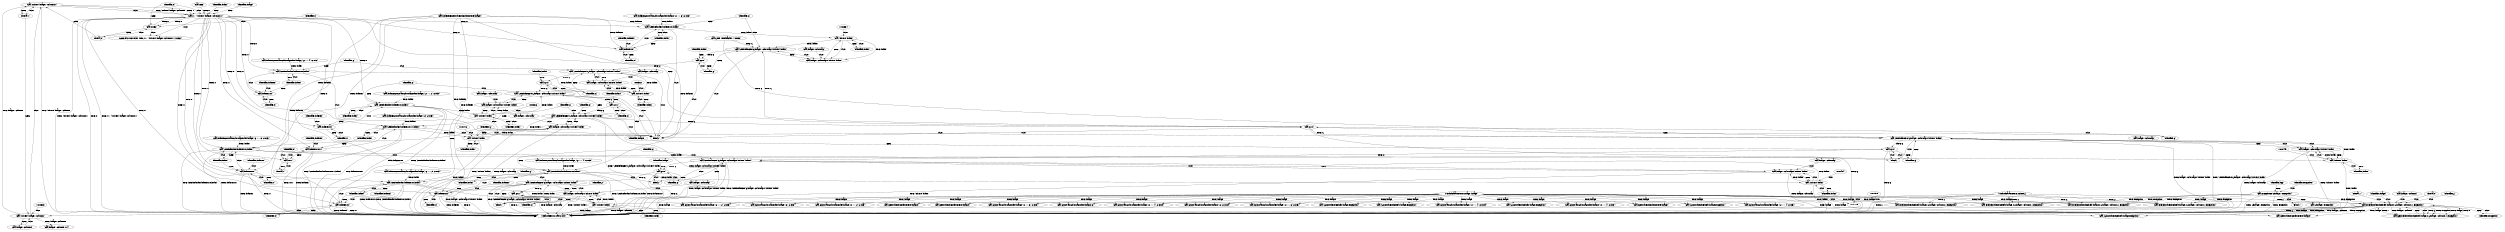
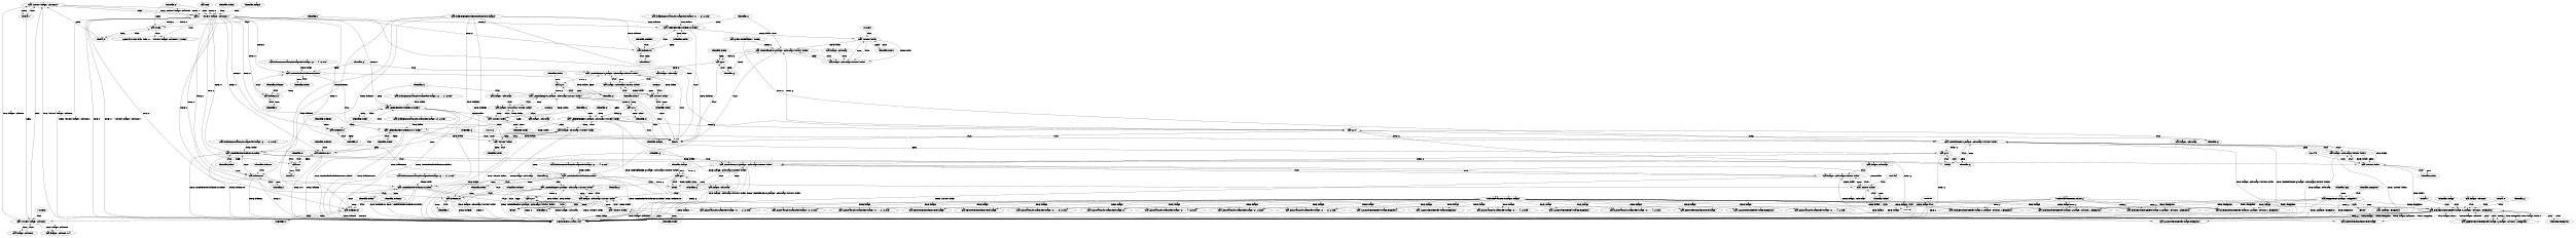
  digraph {
    n1 [label="(Call,(ssize_t) image->columns-1)"]
    n2 [label="(Call,x < ((ssize_t) image->columns-1))"]
    n3 [label="(Literal,1)"]
    n4 [label="(MethodReturn,static void)"]
    n5 [label="(Call,x+=2)"]
    n6 [label="(Call,SetPixelIndex(indexes+x,index))"]
    n7 [label="(Call,indexes+x)"]
    n8 [label="(Call,SetPixelIndex(indexes+x,index))"]
    n9 [label="(Call,indexes+x)"]
    n10 [label="(Call,SetPixelIndex(indexes+x,index))"]
    n11 [label="(Call,indexes+x)"]
    n12 [label="(Call,SetPixelIndex(indexes+x+1,index))"]
    n13 [label="(Call,indexes+x+1)"]
    n14 [label="(Call,x+1)"]
    n15 [label="(Call,SetPixelIndex(indexes+x,index))"]
    n16 [label="(Call,indexes+x)"]
    n17 [label="(Call,SetPixelIndex(indexes+x,index))"]
    n18 [label="(Call,indexes+x)"]
    n19 [label="(Call,SetPixelIndex(indexes+x,index))"]
    n20 [label="(Call,indexes+x)"]
    n21 [label="(ControlStructure,for (x=0; x < ((ssize_t) image->columns-1); x+=2))"]
    n22 [label="(Call,(ssize_t) image->columns)"]
    n23 [label="(Call,image->columns)"]
    n24 [label="(Call,image->columns % 4)"]
    n25 [label="(Call,QueueAuthenticPixels(image,0,y,image->columns,1,exception))"]
    n26 [label="(Call,GetAuthenticIndexQueue(image))"]
    n27 [label="(Identifier,exception)"]
    n28 [label="(Call,q=QueueAuthenticPixels(image,0,y,image->columns,1,exception))"]
    n29 [label="(Call,SyncAuthenticPixels(image,exception))"]
    n30 [label="(MethodParameterIn,Image *image)"]
    n31 [label="(Call,ConstrainColormapIndex(image,(*p >> 4) & 0x0f))"]
    n32 [label="(Call,QueueAuthenticPixels(image,0,y,image->columns,1,exception))"]
    n33 [label="(Call,SyncAuthenticPixels(image,exception))"]
    n34 [label="(Call,ConstrainColormapIndex(image,(*p >> 4) & 0x3))"]
    n35 [label="(Call,GetAuthenticIndexQueue(image))"]
    n36 [label="(Call,SyncAuthenticPixels(image,exception))"]
    n37 [label="(Call,ConstrainColormapIndex(image,(*p >> 4) & 0x3))"]
    n38 [label="(Call,ConstrainColormapIndex(image,(*p >> 2) & 0x3))"]
    n39 [label="(Call,QueueAuthenticPixels(image,0,y,image->columns,1,exception))"]
    n40 [label="(Call,ConstrainColormapIndex(image,(*p) & 0x3))"]
    n41 [label="(Call,ConstrainColormapIndex(image,(*p >> 2) & 0x3))"]
    n42 [label="(Call,GetAuthenticIndexQueue(image))"]
    n43 [label="(Call,GetAuthenticIndexQueue(image))"]
    n44 [label="(Call,ConstrainColormapIndex(image,(*p >> 6) & 0x3))"]
    n45 [label="(Call,ConstrainColormapIndex(image,*p))"]
    n46 [label="(Call,ConstrainColormapIndex(image,(*p >> 4) & 0x0f))"]
    n47 [label="(Call,ConstrainColormapIndex(image,(*p) & 0x0f))"]
    n48 [label="(Call,ConstrainColormapIndex(image,(*p >> 6) & 0x3))"]
    n49 [label="(Call,QueueAuthenticPixels(image,0,y,image->columns,1,exception))"]
    n50 [label="(Call,QueueAuthenticPixels(image,0,y,image->columns,1,exception))"]
    n51 [label="(Call,SyncAuthenticPixels(image,exception))"]
    n52 [label="(Call,SyncAuthenticPixels(image,exception))"]
    1000105
    n54 [label="(MethodParameterIn,ssize_t y)"]
    n55 [label="(Call,exception=(&image->exception))"]
    n56 [label="(Block,)"]
    n57 [label="(Call,&image->exception)"]
    n58 [label="(Literal,2)"]
    n59 [label="(Call,(ssize_t) index)"]
    n60 [label="(Identifier,index)"]
    n61 [label="(Block,)"]
    n62 [label="(Identifier,x)"]
    n63 [label="(Call,(ssize_t) index)"]
    n64 [label="(Identifier,index)"]
    n65 [label="(Identifier,x)"]
    n66 [label="(Call,(ssize_t) index)"]
    n67 [label="(Identifier,index)"]
    n68 [label="(Identifier,x)"]
    n69 [label="(Call,(ssize_t) index)"]
    n70 [label="(Identifier,index)"]
    n71 [label="(Literal,1)"]
    n72 [label="(Block,)"]
    n73 [label="(Call,(ssize_t) index)"]
    n74 [label="(Identifier,index)"]
    n75 [label="(Identifier,x)"]
    n76 [label="(Block,)"]
    n77 [label="(Call,(ssize_t) index)"]
    n78 [label="(Identifier,index)"]
    n79 [label="(Identifier,x)"]
    n80 [label="(Block,)"]
    n81 [label="(Call,(ssize_t) index)"]
    n82 [label="(Identifier,index)"]
    n83 [label="(Identifier,x)"]
    n84 [label="(Call,SetPixelRGBO(q,image->colormap+(ssize_t) index))"]
    n85 [label="(Call,image->colormap+(ssize_t) index)"]
    n86 [label="(Identifier,index)"]
    n87 [label="(Call,q++)"]
    n88 [label="(Call,SetPixelRGBO(q,image->colormap+(ssize_t) index))"]
    n89 [label="(Identifier,q)"]
    n90 [label="(Call,q++)"]
    n91 [label="(Call,image->colormap+(ssize_t) index)"]
    n92 [label="(Call,SetPixelRGBO(q,image->colormap+(ssize_t) index))"]
    n93 [label="(Identifier,q)"]
    n94 [label="(Call,q++)"]
    n95 [label="(Call,image->colormap+(ssize_t) index)"]
    n96 [label="(Call,SetPixelRGBO(q,image->colormap+(ssize_t) index))"]
    n97 [label="(Identifier,q)"]
    n98 [label="(Call,q++)"]
    n99 [label="(Call,image->colormap+(ssize_t) index)"]
    n100 [label="(Call,SetPixelRGBO(q,image->colormap+(ssize_t) index))"]
    n101 [label="(Identifier,q)"]
    n102 [label="(Call,q++)"]
    n103 [label="(Call,image->colormap+(ssize_t) index)"]
    n104 [label="(Call,SetPixelRGBO(q,image->colormap+(ssize_t) index))"]
    n105 [label="(Identifier,q)"]
    n106 [label="(Call,q++)"]
    n107 [label="(Call,image->colormap+(ssize_t) index)"]
    n108 [label="(Call,SetPixelRGBO(q,image->colormap+(ssize_t) index))"]
    n109 [label="(Identifier,q)"]
    n110 [label="(Call,q++)"]
    n111 [label="(Call,image->colormap+(ssize_t) index)"]
    n112 [label="(Identifier,q)"]
    n113 [label="(Identifier,index)"]
    n114 [label="(Identifier,index)"]
    n115 [label="(Identifier,index)"]
    n116 [label="(Identifier,index)"]
    n117 [label="(Identifier,index)"]
    n118 [label="(Identifier,index)"]
    n119 [label="(Call,x=3)"]
    n120 [label="(Identifier,index)"]
    n121 [label="(Identifier,index)"]
    n122 [label="(Identifier,q)"]
    n123 [label="(Identifier,indexes)"]
    n124 [label="(Identifier,q)"]
    n125 [label="(Identifier,exception)"]
    n126 [label="(Call,index=ConstrainColormapIndex(image,(*p >> 2) & 0x3))"]
    n127 [label="(Identifier,p)"]
    n128 [label="(Identifier,image)"]
    n129 [label="(Identifier,q)"]
    n130 [label="(Identifier,index)"]
    n131 [label="(Call,indexes=GetAuthenticIndexQueue(image))"]
    n132 [label="(Call,image->colormap)"]
    n133 [label="(Call,image->colormap)"]
    n134 [label="(Identifier,x)"]
    n135 [label="(Identifier,image)"]
    n136 [label="(Identifier,x)"]
    n137 [label="(Call,image->colormap)"]
    n138 [label="(Identifier,index)"]
    n139 [label="(Identifier,indexes)"]
    n140 [label="(Call,image->colormap)"]
    n141 [label="(Identifier,bpp)"]
    n142 [label="(Call,index=ConstrainColormapIndex(image,(*p >> 6) & 0x3))"]
    n143 [label="(Call,q == (PixelPacket *) NULL)"]
    n144 [label="(Identifier,q)"]
    n145 [label="(Identifier,indexes)"]
    n146 [label="(Literal,1)"]
    n147 [label="(Call,index=ConstrainColormapIndex(image,(*p) & 0x3))"]
    n148 [label="(Call,index=ConstrainColormapIndex(image,(*p >> 2) & 0x3))"]
    n149 [label="(Identifier,indexes)"]
    n150 [label="(Identifier,p)"]
    n151 [label="(Identifier,x)"]
    n152 [label="(Identifier,indexes)"]
    n153 [label="(Identifier,indexes)"]
    n154 [label="(Identifier,image)"]
    n155 [label="(Call,image->colormap)"]
    n156 [label="(Call,index=ConstrainColormapIndex(image,(*p >> 6) & 0x3))"]
    n157 [label="(Identifier,indexes)"]
    n158 [label="(Identifier,q)"]
    n159 [label="(Call,image->colormap)"]
    n160 [label="(Call,image->colormap)"]
    n161 [label="(Call,image->columns)"]
    n162 [label="(Call,index=ConstrainColormapIndex(image,(*p >> 4) & 0x3))"]
    n163 [label="(Identifier,q)"]
    n164 [label="(Literal,0)"]
    n165 [label="(Identifier,q)"]
    n166 [label="(Identifier,y)"]
    n167 [label="(Identifier,image)"]
    n168 [label="(Call,index=ConstrainColormapIndex(image,(*p >> 4) & 0x3))"]
    1000303
    1000334
    1000360
    1000386
    1000412
    1000449
    1000484
    1000519
    n1 -> n2 [label="AST: "]
    n1 -> n2 [label="DDG: (ssize_t) image->columns"]
    n1 -> n2 [label="DDG: 1"]
    n1 -> n3 [label="CFG: "]
    n1 -> n4 [label="DDG: (ssize_t) image->columns"]
    n2 -> n4 [label="DDG: x < ((ssize_t) image->columns-1)"]
    n2 -> n4 [label="DDG: (ssize_t) image->columns-1"]
    n2 -> n4 [label="DDG: x"]
    n2 -> n5 [label="DDG: x"]
    n2 -> n6 [label="DDG: x"]
    n2 -> n7 [label="DDG: x"]
    n2 -> n8 [label="DDG: x"]
    n2 -> n9 [label="DDG: x"]
    n2 -> n10 [label="DDG: x"]
    n2 -> n11 [label="DDG: x"]
    n2 -> n12 [label="DDG: x"]
    n2 -> n13 [label="DDG: x"]
    n2 -> n14 [label="DDG: x"]
    n2 -> n15 [label="DDG: x"]
    n2 -> n16 [label="DDG: x"]
    n2 -> n17 [label="DDG: x"]
    n2 -> n18 [label="DDG: x"]
    n2 -> n19 [label="DDG: x"]
    n2 -> n20 [label="DDG: x"]
    n2 -> n21 [label="AST: "]
    n3 -> n1 [label="AST: "]
    n3 -> n22 [label="CFG: "]
    n5 -> n2 [label="DDG: x"]
    n5 -> n21 [label="AST: "]
    n5 -> n58 [label="CFG: "]
    n6 -> n59 [label="DDG: index"]
    n6 -> n60 [label="CFG: "]
    n6 -> n61 [label="AST: "]
    n7 -> n6 [label="AST: "]
    n7 -> n62 [label="CFG: "]
    n8 -> n61 [label="AST: "]
    n8 -> n63 [label="DDG: index"]
    n8 -> n64 [label="CFG: "]
    n9 -> n8 [label="AST: "]
    n9 -> n65 [label="CFG: "]
    n10 -> n4 [label="DDG: indexes+x"]
    n10 -> n4 [label="DDG: SetPixelIndex(indexes+x,index)"]
    n10 -> n61 [label="AST: "]
    n10 -> n66 [label="DDG: index"]
    n10 -> n67 [label="CFG: "]
    n11 -> n10 [label="AST: "]
    n11 -> n68 [label="CFG: "]
    n12 -> n4 [label="DDG: SetPixelIndex(indexes+x+1,index)"]
    n12 -> n4 [label="DDG: indexes+x+1"]
    n12 -> n61 [label="AST: "]
    n12 -> n69 [label="DDG: index"]
    n12 -> n70 [label="CFG: "]
    n13 -> n4 [label="DDG: x+1"]
    n13 -> n4 [label="DDG: indexes"]
-   n13 -> n12 [label="AST: "]
+   n12 -> n13 [label="AST: "]
    n13 -> n14 [label="CFG: "]
    n14 -> n13 [label="AST: "]
    n14 -> n71 [label="CFG: "]
    n15 -> n4 [label="DDG: SetPixelIndex(indexes+x,index)"]
    n15 -> n4 [label="DDG: indexes+x"]
    n15 -> n72 [label="AST: "]
    n15 -> n73 [label="DDG: index"]
    n15 -> n74 [label="CFG: "]
    n16 -> n4 [label="DDG: x"]
    n16 -> n4 [label="DDG: indexes"]
    n16 -> n15 [label="AST: "]
    n16 -> n75 [label="CFG: "]
    n17 -> n4 [label="DDG: SetPixelIndex(indexes+x,index)"]
    n17 -> n4 [label="DDG: indexes+x"]
    n17 -> n76 [label="AST: "]
    n17 -> n77 [label="DDG: index"]
    n17 -> n78 [label="CFG: "]
    n18 -> n4 [label="DDG: indexes"]
    n18 -> n4 [label="DDG: x"]
    n18 -> n17 [label="AST: "]
    n18 -> n79 [label="CFG: "]
    n19 -> n4 [label="DDG: SetPixelIndex(indexes+x,index)"]
    n19 -> n4 [label="DDG: indexes+x"]
    n19 -> n80 [label="AST: "]
    n19 -> n81 [label="DDG: index"]
    n19 -> n82 [label="CFG: "]
    n20 -> n4 [label="DDG: indexes"]
    n20 -> n4 [label="DDG: x"]
    n20 -> n19 [label="AST: "]
    n20 -> n83 [label="CFG: "]
    n22 -> n1 [label="AST: "]
    n22 -> n1 [label="DDG: image->columns"]
    n22 -> n23 [label="CFG: "]
    n22 -> n24 [label="DDG: image->columns"]
    n23 -> n22 [label="AST: "]
    n25 -> n4 [label="DDG: y"]
    n25 -> n4 [label="DDG: image"]
    n25 -> n4 [label="DDG: exception"]
    n25 -> n4 [label="DDG: image->columns"]
    n25 -> n22 [label="DDG: image->columns"]
    n25 -> n26 [label="DDG: image"]
    n25 -> n27 [label="CFG: "]
    n25 -> n28 [label="AST: "]
    n25 -> n28 [label="DDG: y"]
    n25 -> n28 [label="DDG: exception"]
    n25 -> n28 [label="DDG: image"]
    n25 -> n28 [label="DDG: 0"]
    n25 -> n28 [label="DDG: 1"]
    n25 -> n28 [label="DDG: image->columns"]
    n25 -> n29 [label="DDG: exception"]
    n27 -> n25 [label="AST: "]
    n28 -> n25 [label="CFG: "]
    n30 -> n4 [label="DDG: image"]
    n30 -> n25 [label="DDG: image"]
    n30 -> n26 [label="DDG: image"]
    n30 -> n29 [label="DDG: image"]
    n30 -> n31 [label="DDG: image"]
    n30 -> n32 [label="DDG: image"]
    n30 -> n33 [label="DDG: image"]
    n30 -> n34 [label="DDG: image"]
    n30 -> n35 [label="DDG: image"]
    n30 -> n36 [label="DDG: image"]
    n30 -> n37 [label="DDG: image"]
    n30 -> n38 [label="DDG: image"]
    n30 -> n39 [label="DDG: image"]
    n30 -> n40 [label="DDG: image"]
    n30 -> n41 [label="DDG: image"]
    n30 -> n42 [label="DDG: image"]
    n30 -> n43 [label="DDG: image"]
    n30 -> n44 [label="DDG: image"]
    n30 -> n45 [label="DDG: image"]
    n30 -> n46 [label="DDG: image"]
    n30 -> n47 [label="DDG: image"]
    n30 -> n48 [label="DDG: image"]
    n30 -> n49 [label="DDG: image"]
    n30 -> n50 [label="DDG: image"]
    n30 -> n51 [label="DDG: image"]
    n30 -> n52 [label="DDG: image"]
    n30 -> 1000105 [label="AST: "]
    n54 -> n4 [label="DDG: y"]
    n54 -> n25 [label="DDG: y"]
    n54 -> n32 [label="DDG: y"]
    n54 -> n39 [label="DDG: y"]
    n54 -> n49 [label="DDG: y"]
    n54 -> n50 [label="DDG: y"]
    n54 -> 1000105 [label="AST: "]
    n55 -> n4 [label="DDG: exception"]
    n55 -> n4 [label="DDG: &image->exception"]
    n55 -> n25 [label="DDG: exception"]
    n55 -> n32 [label="DDG: exception"]
    n55 -> n39 [label="DDG: exception"]
    n55 -> n49 [label="DDG: exception"]
    n55 -> n50 [label="DDG: exception"]
    n55 -> n56 [label="AST: "]
    n55 -> n57 [label="CFG: "]
    n58 -> n1 [label="CFG: "]
    n58 -> n5 [label="AST: "]
    n59 -> n84 [label="DDG: index"]
    n59 -> n85 [label="AST: "]
    n59 -> n85 [label="DDG: index"]
    n59 -> n86 [label="CFG: "]
    n60 -> n6 [label="AST: "]
    n60 -> n7 [label="CFG: "]
    n62 -> n7 [label="AST: "]
    n63 -> n88 [label="DDG: index"]
    n63 -> n91 [label="AST: "]
    n63 -> n91 [label="DDG: index"]
    n63 -> n113 [label="CFG: "]
    n64 -> n8 [label="AST: "]
    n64 -> n9 [label="CFG: "]
    n65 -> n9 [label="AST: "]
    n66 -> n92 [label="DDG: index"]
    n66 -> n95 [label="AST: "]
    n66 -> n95 [label="DDG: index"]
    n66 -> n114 [label="CFG: "]
    n67 -> n10 [label="AST: "]
    n67 -> n11 [label="CFG: "]
    n68 -> n11 [label="AST: "]
    n69 -> n4 [label="DDG: index"]
    n69 -> n96 [label="DDG: index"]
    n69 -> n99 [label="AST: "]
    n69 -> n99 [label="DDG: index"]
    n69 -> n115 [label="CFG: "]
    n70 -> n12 [label="AST: "]
    n70 -> n13 [label="CFG: "]
    n71 -> n14 [label="AST: "]
    n73 -> n4 [label="DDG: index"]
    n73 -> n100 [label="DDG: index"]
    n73 -> n103 [label="AST: "]
    n73 -> n103 [label="DDG: index"]
    n73 -> n116 [label="CFG: "]
    n74 -> n15 [label="AST: "]
    n74 -> n16 [label="CFG: "]
    n75 -> n16 [label="AST: "]
    n77 -> n4 [label="DDG: index"]
    n77 -> n104 [label="DDG: index"]
    n77 -> n107 [label="AST: "]
    n77 -> n107 [label="DDG: index"]
    n77 -> n117 [label="CFG: "]
    n78 -> n17 [label="AST: "]
    n78 -> n18 [label="CFG: "]
    n79 -> n18 [label="AST: "]
    n81 -> n4 [label="DDG: index"]
    n81 -> n108 [label="DDG: index"]
    n81 -> n111 [label="AST: "]
    n81 -> n111 [label="DDG: index"]
    n81 -> n118 [label="CFG: "]
    n82 -> n19 [label="AST: "]
    n82 -> n20 [label="CFG: "]
    n83 -> n20 [label="AST: "]
    n84 -> n61 [label="AST: "]
    n84 -> n85 [label="CFG: "]
    n84 -> n87 [label="DDG: q"]
    n85 -> n59 [label="CFG: "]
    n85 -> n84 [label="AST: "]
    n86 -> n59 [label="AST: "]
    n87 -> n61 [label="AST: "]
    n87 -> n88 [label="DDG: q"]
    n87 -> n89 [label="CFG: "]
    n88 -> n61 [label="AST: "]
    n88 -> n90 [label="DDG: q"]
    n88 -> n91 [label="CFG: "]
    n89 -> n84 [label="CFG: "]
    n89 -> n87 [label="AST: "]
    n90 -> n61 [label="AST: "]
    n90 -> n92 [label="DDG: q"]
    n90 -> n93 [label="CFG: "]
    n91 -> n63 [label="CFG: "]
    n91 -> n88 [label="AST: "]
    n92 -> n61 [label="AST: "]
    n92 -> n94 [label="DDG: q"]
    n92 -> n95 [label="CFG: "]
    n93 -> n88 [label="CFG: "]
    n93 -> n90 [label="AST: "]
    n94 -> n61 [label="AST: "]
    n94 -> n96 [label="DDG: q"]
    n94 -> n97 [label="CFG: "]
    n95 -> n66 [label="CFG: "]
    n95 -> n92 [label="AST: "]
    n96 -> n4 [label="DDG: SetPixelRGBO(q,image->colormap+(ssize_t) index)"]
    n96 -> n4 [label="DDG: image->colormap+(ssize_t) index"]
    n96 -> n61 [label="AST: "]
    n96 -> n98 [label="DDG: q"]
    n96 -> n99 [label="CFG: "]
    n97 -> n92 [label="CFG: "]
    n97 -> n94 [label="AST: "]
    n98 -> n4 [label="DDG: q"]
    n98 -> n61 [label="AST: "]
    n98 -> n84 [label="DDG: q"]
    n98 -> n100 [label="DDG: q"]
    n98 -> n101 [label="CFG: "]
    n99 -> n4 [label="DDG: (ssize_t) index"]
    n99 -> n4 [label="DDG: image->colormap"]
    n99 -> n69 [label="CFG: "]
    n99 -> n96 [label="AST: "]
    n100 -> n4 [label="DDG: SetPixelRGBO(q,image->colormap+(ssize_t) index)"]
    n100 -> n4 [label="DDG: image->colormap+(ssize_t) index"]
    n100 -> n72 [label="AST: "]
    n100 -> n102 [label="DDG: q"]
    n100 -> n103 [label="CFG: "]
    n101 -> n98 [label="AST: "]
    n102 -> n4 [label="DDG: q"]
    n102 -> n72 [label="AST: "]
    n102 -> n104 [label="DDG: q"]
    n102 -> n105 [label="CFG: "]
    n103 -> n4 [label="DDG: image->colormap"]
    n103 -> n4 [label="DDG: (ssize_t) index"]
    n103 -> n73 [label="CFG: "]
    n103 -> n100 [label="AST: "]
    n104 -> n4 [label="DDG: image->colormap+(ssize_t) index"]
    n104 -> n4 [label="DDG: SetPixelRGBO(q,image->colormap+(ssize_t) index)"]
    n104 -> n76 [label="AST: "]
    n104 -> n106 [label="DDG: q"]
    n104 -> n107 [label="CFG: "]
    n105 -> n100 [label="CFG: "]
    n105 -> n102 [label="AST: "]
    n106 -> n4 [label="DDG: q"]
    n106 -> n76 [label="AST: "]
    n106 -> n108 [label="DDG: q"]
    n106 -> n109 [label="CFG: "]
    n107 -> n4 [label="DDG: (ssize_t) index"]
    n107 -> n4 [label="DDG: image->colormap"]
    n107 -> n77 [label="CFG: "]
    n107 -> n104 [label="AST: "]
    n108 -> n4 [label="DDG: image->colormap+(ssize_t) index"]
    n108 -> n4 [label="DDG: SetPixelRGBO(q,image->colormap+(ssize_t) index)"]
    n108 -> n80 [label="AST: "]
    n108 -> n110 [label="DDG: q"]
    n108 -> n111 [label="CFG: "]
    n109 -> n104 [label="CFG: "]
    n109 -> n106 [label="AST: "]
    n110 -> n4 [label="DDG: q"]
    n110 -> n80 [label="AST: "]
    n110 -> n112 [label="CFG: "]
    n111 -> n4 [label="DDG: (ssize_t) index"]
    n111 -> n4 [label="DDG: image->colormap"]
    n111 -> n81 [label="CFG: "]
    n111 -> n108 [label="AST: "]
    n112 -> n108 [label="CFG: "]
    n112 -> n110 [label="AST: "]
    n113 -> n63 [label="AST: "]
    n114 -> n66 [label="AST: "]
    n115 -> n69 [label="AST: "]
    n116 -> n73 [label="AST: "]
    n117 -> n77 [label="AST: "]
    n118 -> n81 [label="AST: "]
-   n119 -> n2 [label="CFG: x"]
+   n119 -> n2 [label="DDG: x"]
    n120 -> n90 [label="CFG: "]
    n121 -> n2 [label="CFG: "]
    n122 -> n15 [label="CFG: "]
    n122 -> n100 [label="AST: "]
    n123 -> n18 [label="AST: "]
    n124 -> n10 [label="CFG: "]
    n124 -> n92 [label="AST: "]
    n125 -> n55 [label="AST: "]
    n126 -> n10 [label="DDG: index"]
    n127 -> n110 [label="CFG: "]
    n128 -> n2 [label="CFG: "]
    n129 -> n17 [label="CFG: "]
    n129 -> n104 [label="AST: "]
    n130 -> n94 [label="CFG: "]
    n131 -> n6 [label="DDG: indexes"]
    n131 -> n7 [label="DDG: indexes"]
    n131 -> n15 [label="DDG: indexes"]
    n131 -> n16 [label="DDG: indexes"]
    n131 -> n17 [label="DDG: indexes"]
    n131 -> n18 [label="DDG: indexes"]
    n131 -> n19 [label="DDG: indexes"]
    n131 -> n20 [label="DDG: indexes"]
    n132 -> n91 [label="AST: "]
    n133 -> n95 [label="AST: "]
    n134 -> n14 [label="AST: "]
    n135 -> n106 [label="CFG: "]
    n136 -> n5 [label="AST: "]
    n136 -> n98 [label="CFG: "]
    n137 -> n107 [label="AST: "]
    n138 -> n87 [label="CFG: "]
    n139 -> n16 [label="AST: "]
    n140 -> n99 [label="AST: "]
    n141 -> n55 [label="CFG: "]
    n142 -> n15 [label="DDG: index"]
    n143 -> n84 [label="DDG: q"]
    n143 -> n100 [label="DDG: q"]
    n144 -> n19 [label="CFG: "]
    n144 -> n108 [label="AST: "]
    n145 -> n7 [label="AST: "]
    n146 -> n25 [label="AST: "]
    n147 -> n12 [label="DDG: index"]
    n148 -> n19 [label="DDG: index"]
    n149 -> n11 [label="AST: "]
    n150 -> n96 [label="CFG: "]
    n151 -> n2 [label="AST: "]
    n151 -> n5 [label="CFG: "]
    n152 -> n20 [label="AST: "]
    n153 -> n13 [label="AST: "]
    n154 -> n25 [label="AST: "]
    n155 -> n111 [label="AST: "]
    n156 -> n6 [label="DDG: index"]
    n157 -> n9 [label="AST: "]
    n158 -> n8 [label="CFG: "]
    n158 -> n88 [label="AST: "]
    n159 -> n85 [label="AST: "]
    n160 -> n103 [label="AST: "]
    n161 -> n25 [label="AST: "]
    n162 -> n8 [label="DDG: index"]
    n163 -> n6 [label="CFG: "]
    n163 -> n84 [label="AST: "]
    n164 -> n25 [label="AST: "]
    n165 -> n12 [label="CFG: "]
    n165 -> n96 [label="AST: "]
    n166 -> n25 [label="AST: "]
    n167 -> n102 [label="CFG: "]
    n168 -> n17 [label="DDG: index"]
    1000303 -> n22 [label="AST: "]
    1000334 -> n59 [label="AST: "]
    1000360 -> n63 [label="AST: "]
    1000386 -> n66 [label="AST: "]
    1000412 -> n69 [label="AST: "]
    1000449 -> n73 [label="AST: "]
    1000484 -> n77 [label="AST: "]
    1000519 -> n81 [label="AST: "]
  }
